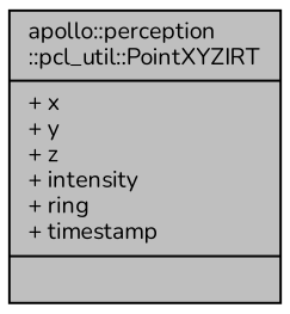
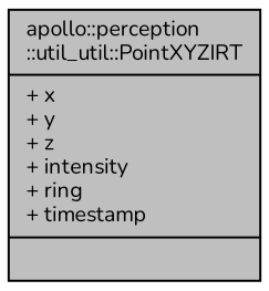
  digraph {
    fontname=Nunito
-   n1 [color=black fillcolor=grey75 fontcolor=black fontname=Nunito fontsize=10 height=0.2 label="{apollo::perception\l::pcl_util::PointXYZIRT\n|+ x\l+ y\l+ z\l+ intensity\l+ ring\l+ timestamp\l|}" shape=record style=filled width=0.4]
+   n1 [color=black fillcolor=grey75 fontcolor=black fontname=Nunito fontsize=10 height=0.2 label="{apollo::perception\l::util_util::PointXYZIRT\n|+ x\l+ y\l+ z\l+ intensity\l+ ring\l+ timestamp\l|}" shape=record style=filled width=0.4]
  }
